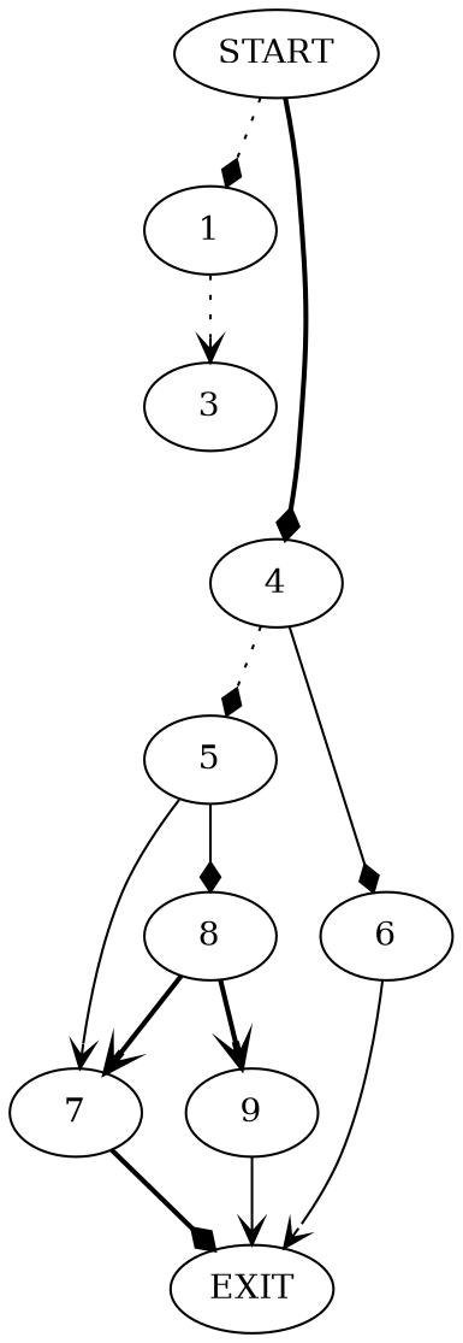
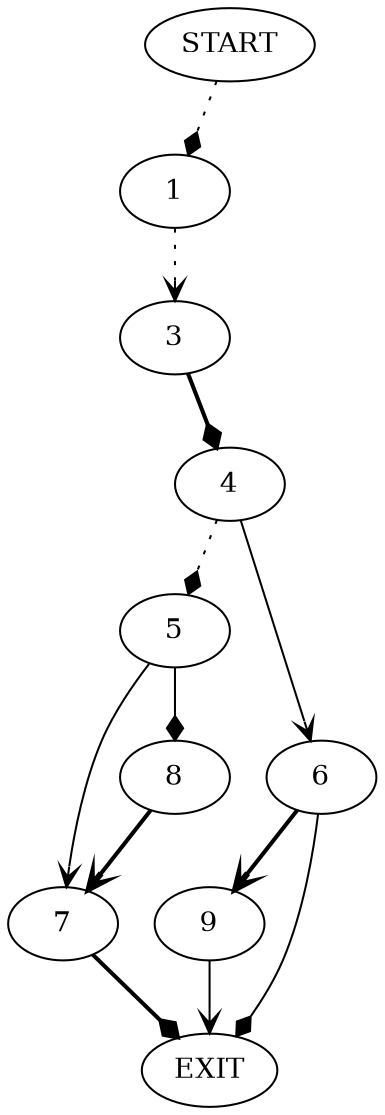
  digraph {
    edge [arrowhead=diamond style=solid]
    n1 [label=START]
    1
    3
    n4 [label=EXIT]
    4
    5
    6
    7
    8
    9
    n1 -> 1 [style=dotted]
    1 -> 3 [arrowhead=vee style=dotted]
-   n1 -> 4 [style=bold]
+   3 -> 4 [style=bold]
    4 -> 5 [style=dotted]
-   4 -> 6
+   4 -> 6 [arrowhead=vee]
    5 -> 7 [arrowhead=vee]
    5 -> 8
-   6 -> n4 [arrowhead=vee]
+   6 -> n4
    7 -> n4 [style=bold]
    8 -> 7 [arrowhead=vee style=bold]
-   8 -> 9 [arrowhead=vee style=bold]
+   6 -> 9 [arrowhead=vee style=bold]
    9 -> n4 [arrowhead=vee]
  }
